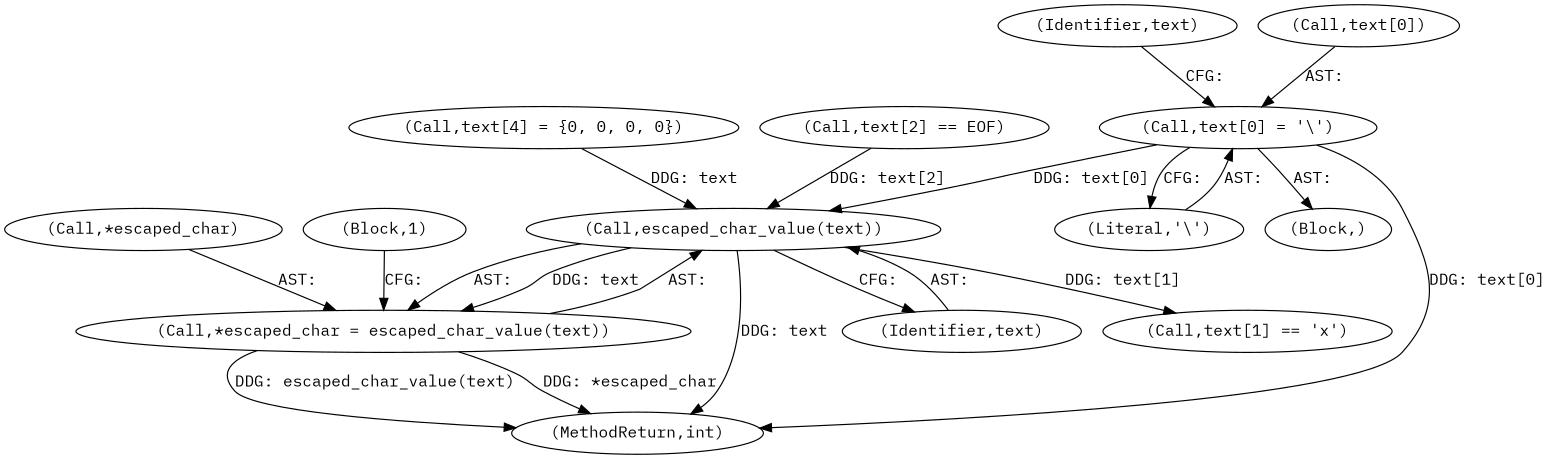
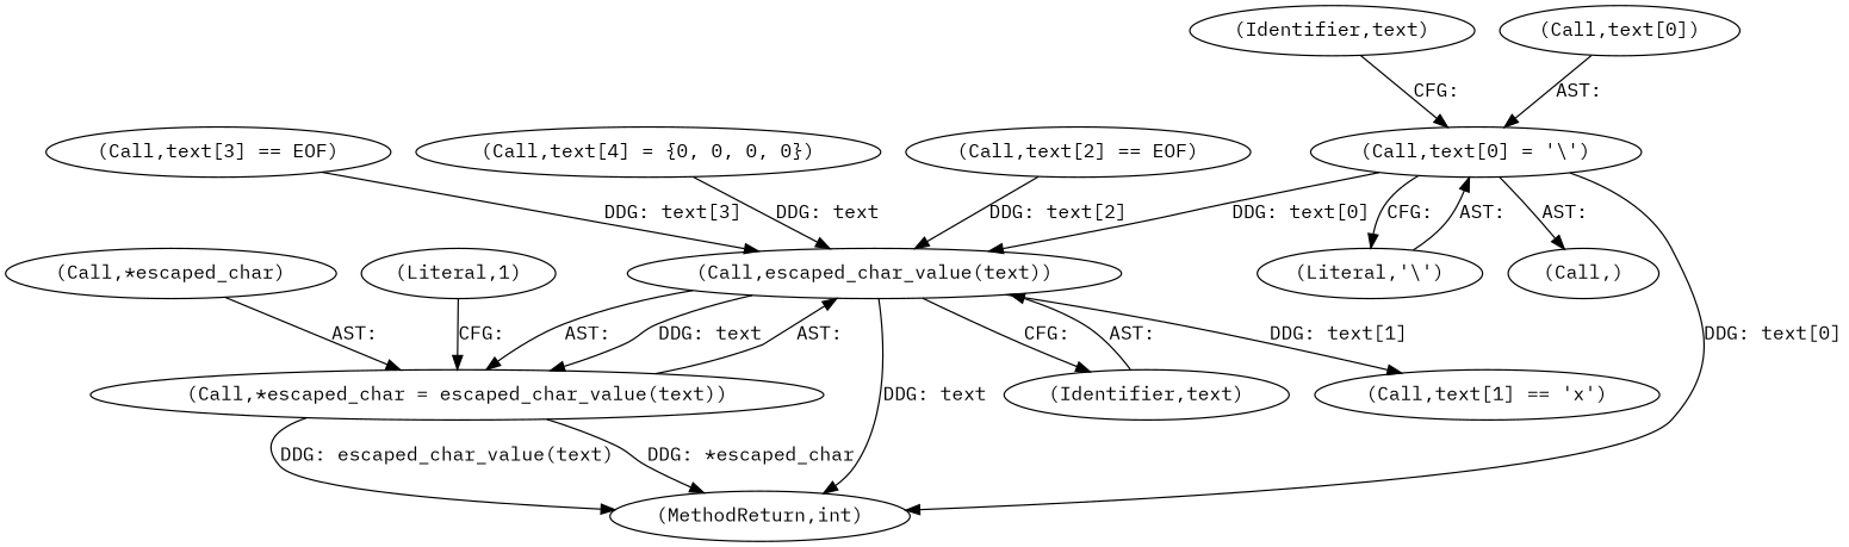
  digraph {
    fontname="IBM Plex Mono"
    node [fontname="IBM Plex Mono"]
    edge [fontname="IBM Plex Mono"]
    n1 [label="(Call,text[0] = '\\')"]
    n2 [label="(Call,escaped_char_value(text))"]
    n3 [label="(Literal,'\\')"]
-   n4 [label="(Block,)"]
+   n4 [label="(Call,)"]
    n5 [label="(MethodReturn,int)"]
    n6 [label="(Call,*escaped_char = escaped_char_value(text))"]
    n7 [label="(Identifier,text)"]
    n8 [label="(Call,text[1] == 'x')"]
    n9 [label="(Identifier,text)"]
+   n10 [label="(Call,text[3] == EOF)"]
    n11 [label="(Call,*escaped_char)"]
    n12 [label="(Call,text[4] = {0, 0, 0, 0})"]
    n13 [label="(Call,text[2] == EOF)"]
    n14 [label="(Call,text[0])"]
-   n15 [label="(Block,1)"]
+   n15 [label="(Literal,1)"]
    n1 -> n2 [label="DDG: text[0]"]
    n1 -> n3 [label="CFG: "]
    n1 -> n4 [label="AST: "]
    n1 -> n5 [label="DDG: text[0]"]
    n2 -> n5 [label="DDG: text"]
    n2 -> n6 [label="AST: "]
    n2 -> n6 [label="DDG: text"]
    n2 -> n7 [label="CFG: "]
    n2 -> n8 [label="DDG: text[1]"]
    n3 -> n1 [label="AST: "]
    n6 -> n2 [label="AST: "]
    n6 -> n5 [label="DDG: escaped_char_value(text)"]
    n6 -> n5 [label="DDG: *escaped_char"]
    n7 -> n2 [label="AST: "]
    n9 -> n1 [label="CFG: "]
+   n10 -> n2 [label="DDG: text[3]"]
    n11 -> n6 [label="AST: "]
    n12 -> n2 [label="DDG: text"]
    n13 -> n2 [label="DDG: text[2]"]
    n14 -> n1 [label="AST: "]
    n15 -> n6 [label="CFG: "]
  }
